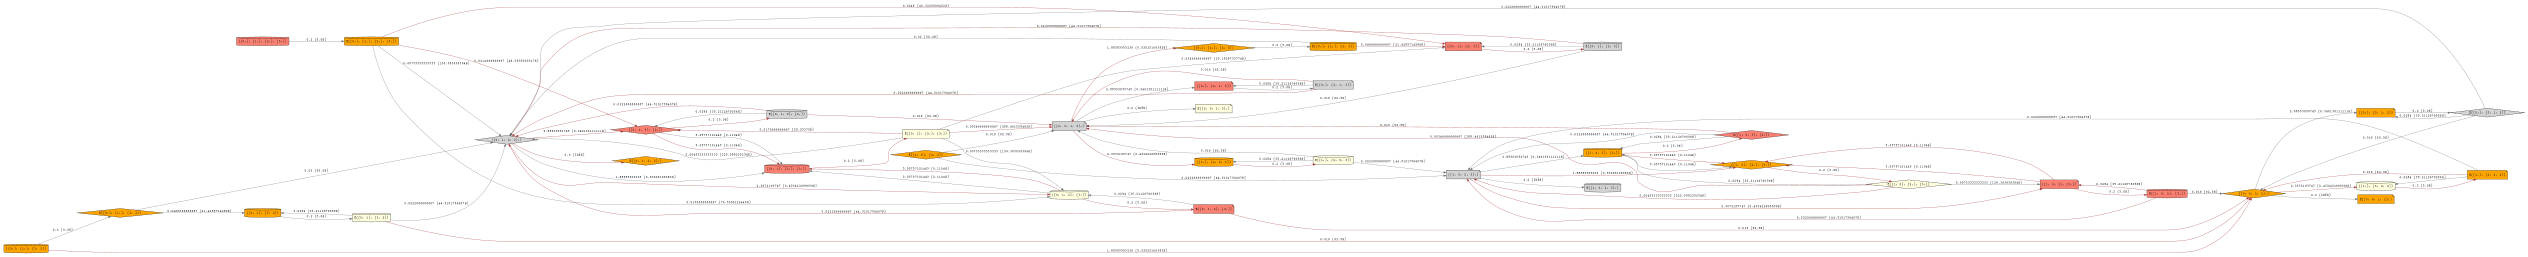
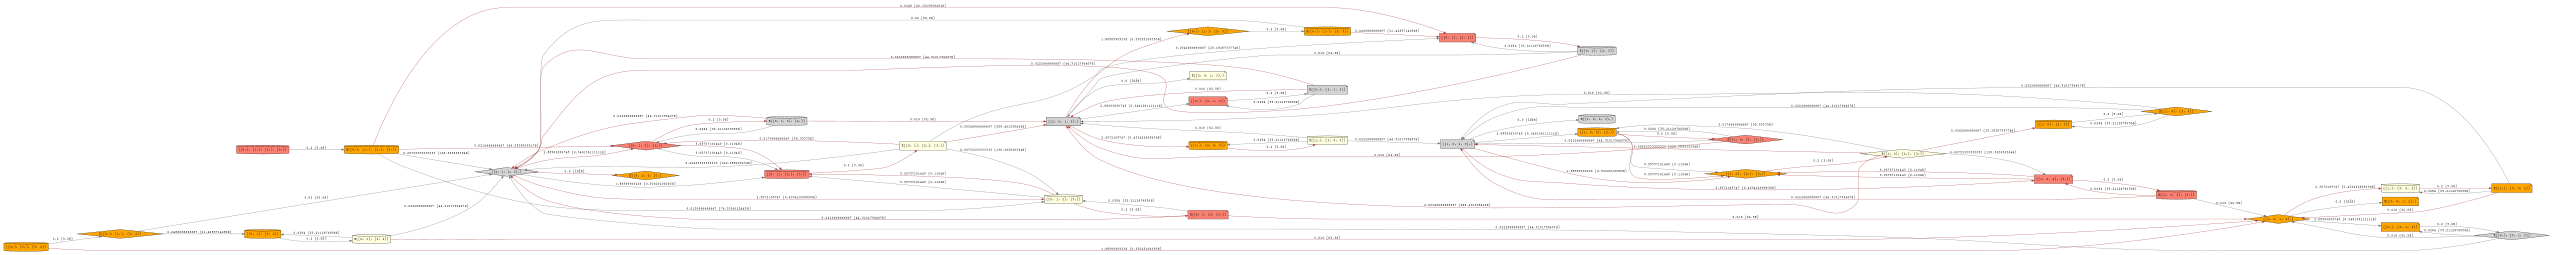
  digraph {
    fontname="Courier Prime"
    rankdir=LR
    node [fillcolor=orange fontname="Courier Prime" shape=cylinder style=filled]
    edge [color=gray40 fontname="Courier Prime"]
    "((0,), (1,), (2,), (3,))" [fillcolor=salmon]
    "E((0,), (1,), (2,), (3,))"
    "((0, 1, 2, 3),)" [fillcolor=lightgrey shape=diamond]
    "((0, 1, 3), (2,))" [fillcolor=salmon shape=diamond]
    "((0, 1, 2), (3,))" [fillcolor=lightyellow]
    "((0, 1), (2, 3))" [fillcolor=salmon shape=note]
    "E((0, 1, 2, 3),)" [shape=diamond]
    "((0, 1), (2,), (3,))" [fillcolor=salmon]
    "E((0, 1, 3), (2,))" [fillcolor=lightgrey]
    "E((0, 1, 2), (3,))" [fillcolor=salmon shape=note]
    "E((0, 1), (2, 3))" [fillcolor=lightgrey]
    "E((0, 1), (2,), (3,))" [fillcolor=lightyellow shape=note]
    "((2, 0, 1, 3),)" [fillcolor=lightgrey shape=note]
    "((3, 0, 1, 2),)" [shape=diamond]
    "E((2, 0, 1, 3),)" [fillcolor=lightyellow shape=note]
    "((1,), (2, 0, 3))"
    "((0,), (1,), (2, 3))" [shape=diamond]
    "((0,), (2, 1, 3))" [fillcolor=salmon shape=note]
    "E((1,), (2, 0, 3))" [fillcolor=lightyellow]
    "E((0,), (1,), (2, 3))"
    "E((0,), (2, 1, 3))" [fillcolor=lightgrey shape=note]
    "E((3, 0, 1, 2),)" [shape=note]
    "((1,), (3, 0, 2))" [fillcolor=lightyellow]
    "((0,), (3, 1, 2))" [shape=note]
    "E((1,), (3, 0, 2))" [shape=note]
    "((0,), (1,), (3, 2))"
    "E((0,), (1,), (3, 2))" [shape=diamond]
    "E((0,), (3, 1, 2))" [fillcolor=lightgrey shape=diamond]
    "((1, 0, 2, 3),)" [fillcolor=lightgrey shape=note]
    "((0, 1), (3, 2))"
    "E((1, 0, 2, 3),)" [fillcolor=lightgrey]
    "((1, 0, 3), (2,))"
    "((1, 0), (2,), (3,))" [shape=diamond]
    "((1, 0, 2), (3,))" [fillcolor=salmon shape=note]
    "E((1, 0, 3), (2,))" [fillcolor=salmon shape=diamond]
    "E((1, 0), (2,), (3,))" [fillcolor=lightyellow shape=diamond]
    "E((1, 0, 2), (3,))" [fillcolor=salmon]
+   "((1, 0), (2, 3))"
    "E((0, 1), (3, 2))" [fillcolor=lightyellow]
    "E((1, 0), (2, 3))" [shape=diamond]
    "((0,), (1,), (2,), (3,))" -> "E((0,), (1,), (2,), (3,))" [label="0.2 (5.0s)"]
    "E((0,), (1,), (2,), (3,))" -> "((0, 1, 2, 3),)" [label="0.00733333333333 (136.363636364s)"]
    "E((0,), (1,), (2,), (3,))" -> "((0, 1, 3), (2,))" [color=brown label="0.0214666666667 (46.5838509317s)"]
    "E((0,), (1,), (2,), (3,))" -> "((0, 1, 2), (3,))" [label="0.0130666666667 (76.5306122449s)"]
    "E((0,), (1,), (2,), (3,))" -> "((0, 1), (2, 3))" [color=brown label="0.0248 (40.3225806452s)"]
    "((0, 1, 2, 3),)" -> "((0, 1, 3), (2,))" [color=brown label="2.88903690745 (0.346136111111s)"]
    "((0, 1, 2, 3),)" -> "((0, 1, 2), (3,))" [color=brown label="2.3072169747 (0.433422608696s)"]
    "((0, 1, 2, 3),)" -> "E((0, 1, 2, 3),)" [color=brown label="0.0 (infs)"]
    "((0, 1, 2, 3),)" -> "((0, 1), (2,), (3,))" [label="1.88589909236 (0.53025106383s)"]
    "((0, 1, 3), (2,))" -> "((0, 1), (2,), (3,))" [label="9.05797101449 (0.1104s)"]
    "((0, 1, 3), (2,))" -> "((0, 1), (2,), (3,))" [color=brown label="9.05797101449 (0.1104s)"]
    "((0, 1, 3), (2,))" -> "E((0, 1, 3), (2,))" [color=brown label="0.2 (5.0s)"]
    "((0, 1, 2), (3,))" -> "((0, 1), (2,), (3,))" [color=brown label="9.05797101449 (0.1104s)"]
    "((0, 1, 2), (3,))" -> "((0, 1), (2,), (3,))" [label="9.05797101449 (0.1104s)"]
    "((0, 1, 2), (3,))" -> "E((0, 1, 2), (3,))" [color=brown label="0.2 (5.0s)"]
    "((0, 1), (2, 3))" -> "E((0, 1), (2, 3))" [color=brown label="0.2 (5.0s)"]
    "((0, 1), (2,), (3,))" -> "E((0, 1), (2,), (3,))" [color=brown label="0.2 (5.0s)"]
    "E((0, 1, 3), (2,))" -> "((0, 1, 2, 3),)" [color=brown label="0.0222666666667 (44.9101796407s)"]
    "E((0, 1, 3), (2,))" -> "((0, 1, 3), (2,))" [label="0.0284 (35.2112676056s)"]
    "E((0, 1, 3), (2,))" -> "((2, 0, 1, 3),)" [color=brown label="0.016 (62.5s)"]
    "E((0, 1, 2), (3,))" -> "((0, 1, 2, 3),)" [color=brown label="0.0222666666667 (44.9101796407s)"]
    "E((0, 1, 2), (3,))" -> "((0, 1, 2), (3,))" [label="0.0284 (35.2112676056s)"]
    "E((0, 1, 2), (3,))" -> "((3, 0, 1, 2),)" [color=brown label="0.016 (62.5s)"]
    "E((0, 1), (2, 3))" -> "((0, 1, 2, 3),)" [color=brown label="0.0222666666667 (44.9101796407s)"]
    "E((0, 1), (2, 3))" -> "((0, 1), (2, 3))" [label="0.0284 (35.2112676056s)"]
    "E((0, 1), (2, 3))" -> "((2, 0, 1, 3),)" [label="0.016 (62.5s)"]
    "E((0, 1), (2,), (3,))" -> "((0, 1, 2, 3),)" [label="0.00453333333333 (220.588235294s)"]
    "E((0, 1), (2,), (3,))" -> "((0, 1, 3), (2,))" [color=brown label="0.0170666666667 (58.59375s)"]
    "E((0, 1), (2,), (3,))" -> "((0, 1, 2), (3,))" [label="0.00733333333333 (136.363636364s)"]
    "E((0, 1), (2,), (3,))" -> "((0, 1), (2, 3))" [label="0.0342666666667 (29.1828793774s)"]
    "E((0, 1), (2,), (3,))" -> "((2, 0, 1, 3),)" [color=brown label="0.00346666666667 (288.461538462s)"]
    "((2, 0, 1, 3),)" -> "E((2, 0, 1, 3),)" [label="0.0 (infs)"]
    "((2, 0, 1, 3),)" -> "((1,), (2, 0, 3))" [color=brown label="2.3072169747 (0.433422608696s)"]
    "((2, 0, 1, 3),)" -> "((0,), (1,), (2, 3))" [color=brown label="1.88589909236 (0.53025106383s)"]
    "((2, 0, 1, 3),)" -> "((0,), (2, 1, 3))" [label="2.88903690745 (0.346136111111s)"]
    "((3, 0, 1, 2),)" -> "E((3, 0, 1, 2),)" [label="0.0 (infs)"]
    "((3, 0, 1, 2),)" -> "((1,), (3, 0, 2))" [color=brown label="2.3072169747 (0.433422608696s)"]
    "((3, 0, 1, 2),)" -> "((0,), (3, 1, 2))" [label="2.88903690745 (0.346136111111s)"]
    "((1,), (2, 0, 3))" -> "E((1,), (2, 0, 3))" [color=brown label="0.2 (5.0s)"]
    "((0,), (1,), (2, 3))" -> "E((0,), (1,), (2, 3))" [label="0.2 (5.0s)"]
    "((0,), (2, 1, 3))" -> "E((0,), (2, 1, 3))" [label="0.2 (5.0s)"]
    "E((1,), (2, 0, 3))" -> "((2, 0, 1, 3),)" [label="0.016 (62.5s)"]
    "E((1,), (2, 0, 3))" -> "((1,), (2, 0, 3))" [label="0.0284 (35.2112676056s)"]
    "E((1,), (2, 0, 3))" -> "((1, 0, 2, 3),)" [label="0.0222666666667 (44.9101796407s)"]
    "E((0,), (1,), (2, 3))" -> "((0, 1, 2, 3),)" [label="0.02 (50.0s)"]
    "E((0,), (1,), (2, 3))" -> "((0, 1), (2, 3))" [color=brown label="0.0466666666667 (21.4285714286s)"]
    "E((0,), (2, 1, 3))" -> "((0, 1, 2, 3),)" [color=brown label="0.0222666666667 (44.9101796407s)"]
    "E((0,), (2, 1, 3))" -> "((2, 0, 1, 3),)" [color=brown label="0.016 (62.5s)"]
    "E((0,), (2, 1, 3))" -> "((0,), (2, 1, 3))" [label="0.0284 (35.2112676056s)"]
    "((1,), (3, 0, 2))" -> "E((1,), (3, 0, 2))" [color=brown label="0.2 (5.0s)"]
    "((0,), (3, 1, 2))" -> "E((0,), (3, 1, 2))" [label="0.2 (5.0s)"]
    "E((1,), (3, 0, 2))" -> "((3, 0, 1, 2),)" [color=brown label="0.016 (62.5s)"]
    "E((1,), (3, 0, 2))" -> "((1,), (3, 0, 2))" [label="0.0284 (35.2112676056s)"]
    "E((1,), (3, 0, 2))" -> "((1, 0, 2, 3),)" [label="0.0222666666667 (44.9101796407s)"]
    "((0,), (1,), (3, 2))" -> "((3, 0, 1, 2),)" [color=brown label="1.88589909236 (0.53025106383s)"]
    "((0,), (1,), (3, 2))" -> "E((0,), (1,), (3, 2))" [label="0.2 (5.0s)"]
    "E((0,), (1,), (3, 2))" -> "((0, 1, 2, 3),)" [label="0.02 (50.0s)"]
    "E((0,), (1,), (3, 2))" -> "((0, 1), (3, 2))" [label="0.0466666666667 (21.4285714286s)"]
    "E((0,), (3, 1, 2))" -> "((0, 1, 2, 3),)" [label="0.0222666666667 (44.9101796407s)"]
    "E((0,), (3, 1, 2))" -> "((3, 0, 1, 2),)" [label="0.016 (62.5s)"]
    "E((0,), (3, 1, 2))" -> "((0,), (3, 1, 2))" [label="0.0284 (35.2112676056s)"]
    "((1, 0, 2, 3),)" -> "E((1, 0, 2, 3),)" [label="0.0 (infs)"]
    "((1, 0, 2, 3),)" -> "((1, 0, 3), (2,))" [label="2.88903690745 (0.346136111111s)"]
    "((1, 0, 2, 3),)" -> "((1, 0), (2,), (3,))" [color=brown label="1.88589909236 (0.53025106383s)"]
    "((1, 0, 2, 3),)" -> "((1, 0, 2), (3,))" [color=brown label="2.3072169747 (0.433422608696s)"]
    "((0, 1), (3, 2))" -> "E((0, 1), (3, 2))" [label="0.2 (5.0s)"]
    "((1, 0, 3), (2,))" -> "((1, 0), (2,), (3,))" [label="9.05797101449 (0.1104s)"]
    "((1, 0, 3), (2,))" -> "((1, 0), (2,), (3,))" [color=brown label="9.05797101449 (0.1104s)"]
    "((1, 0, 3), (2,))" -> "E((1, 0, 3), (2,))" [color=brown label="0.2 (5.0s)"]
    "((1, 0), (2,), (3,))" -> "E((1, 0), (2,), (3,))" [color=brown label="0.2 (5.0s)"]
    "((1, 0, 2), (3,))" -> "((1, 0), (2,), (3,))" [color=brown label="9.05797101449 (0.1104s)"]
    "((1, 0, 2), (3,))" -> "((1, 0), (2,), (3,))" [color=brown label="9.05797101449 (0.1104s)"]
    "((1, 0, 2), (3,))" -> "E((1, 0, 2), (3,))" [color=brown label="0.2 (5.0s)"]
    "E((1, 0, 3), (2,))" -> "((2, 0, 1, 3),)" [color=brown label="0.016 (62.5s)"]
    "E((1, 0, 3), (2,))" -> "((1, 0, 2, 3),)" [label="0.0222666666667 (44.9101796407s)"]
    "E((1, 0, 3), (2,))" -> "((1, 0, 3), (2,))" [label="0.0284 (35.2112676056s)"]
    "E((1, 0), (2,), (3,))" -> "((2, 0, 1, 3),)" [color=brown label="0.00346666666667 (288.461538462s)"]
    "E((1, 0), (2,), (3,))" -> "((1, 0, 2, 3),)" [color=brown label="0.00453333333333 (220.588235294s)"]
-   "E((1, 0), (2,), (3,))" -> "((1, 0, 3), (2,))" [label="0.0284 (35.2112676056s)"]
+   "E((1, 0), (2,), (3,))" -> "((1, 0, 3), (2,))" [label="0.0170666666667 (58.59375s)"]
    "E((1, 0), (2,), (3,))" -> "((1, 0, 2), (3,))" [label="0.00733333333333 (136.363636364s)"]
+   "E((1, 0), (2,), (3,))" -> "((1, 0), (2, 3))" [color=brown label="0.0342666666667 (29.1828793774s)"]
    "E((1, 0, 2), (3,))" -> "((3, 0, 1, 2),)" [label="0.016 (62.5s)"]
    "E((1, 0, 2), (3,))" -> "((1, 0, 2, 3),)" [color=brown label="0.0222666666667 (44.9101796407s)"]
    "E((1, 0, 2), (3,))" -> "((1, 0, 2), (3,))" [color=brown label="0.0284 (35.2112676056s)"]
+   "((1, 0), (2, 3))" -> "E((1, 0), (2, 3))" [label="0.2 (5.0s)"]
    "E((0, 1), (3, 2))" -> "((0, 1, 2, 3),)" [label="0.0222666666667 (44.9101796407s)"]
    "E((0, 1), (3, 2))" -> "((3, 0, 1, 2),)" [color=brown label="0.016 (62.5s)"]
    "E((0, 1), (3, 2))" -> "((0, 1), (3, 2))" [label="0.0284 (35.2112676056s)"]
    "E((1, 0), (2, 3))" -> "((2, 0, 1, 3),)" [label="0.016 (62.5s)"]
    "E((1, 0), (2, 3))" -> "((1, 0, 2, 3),)" [label="0.0222666666667 (44.9101796407s)"]
+   "E((1, 0), (2, 3))" -> "((1, 0), (2, 3))" [label="0.0284 (35.2112676056s)"]
  }
